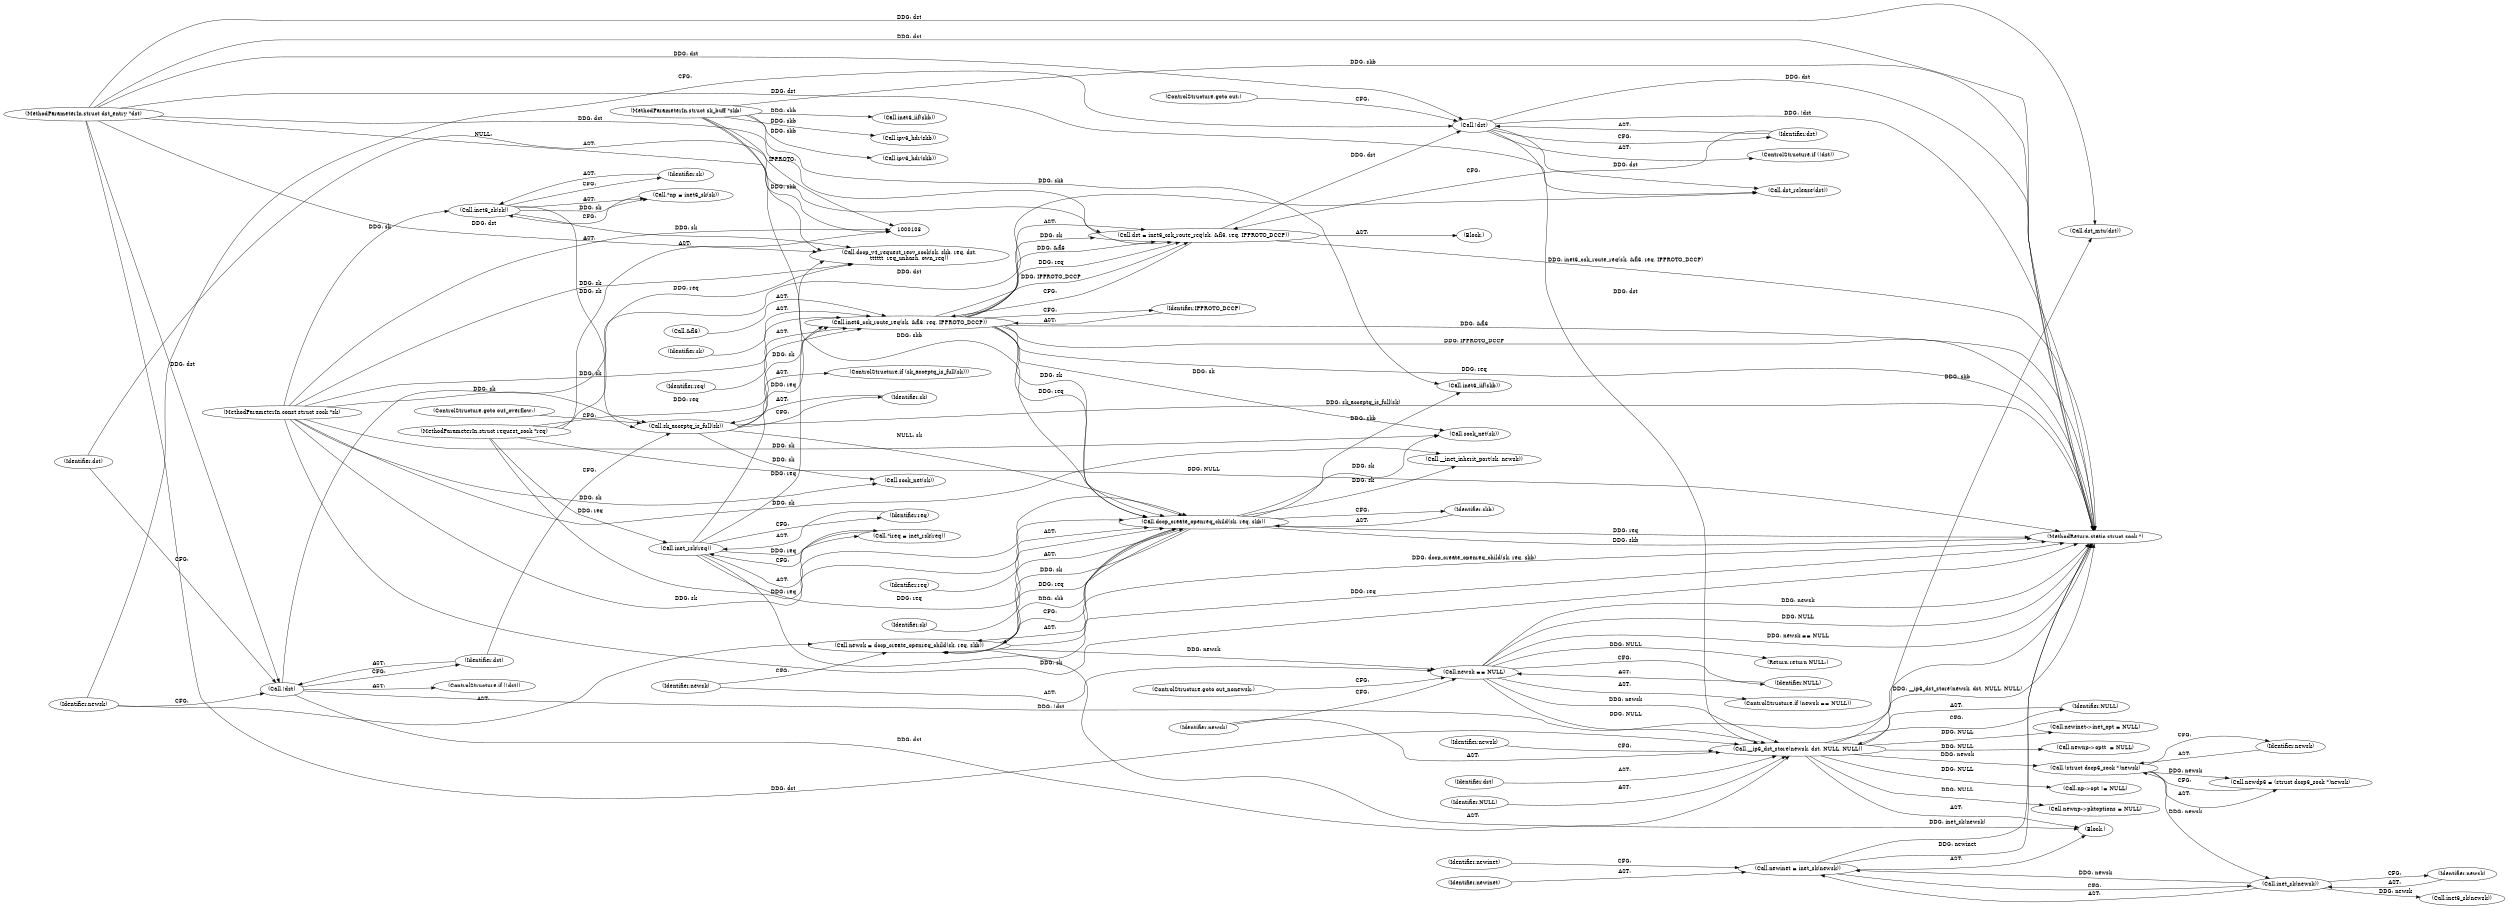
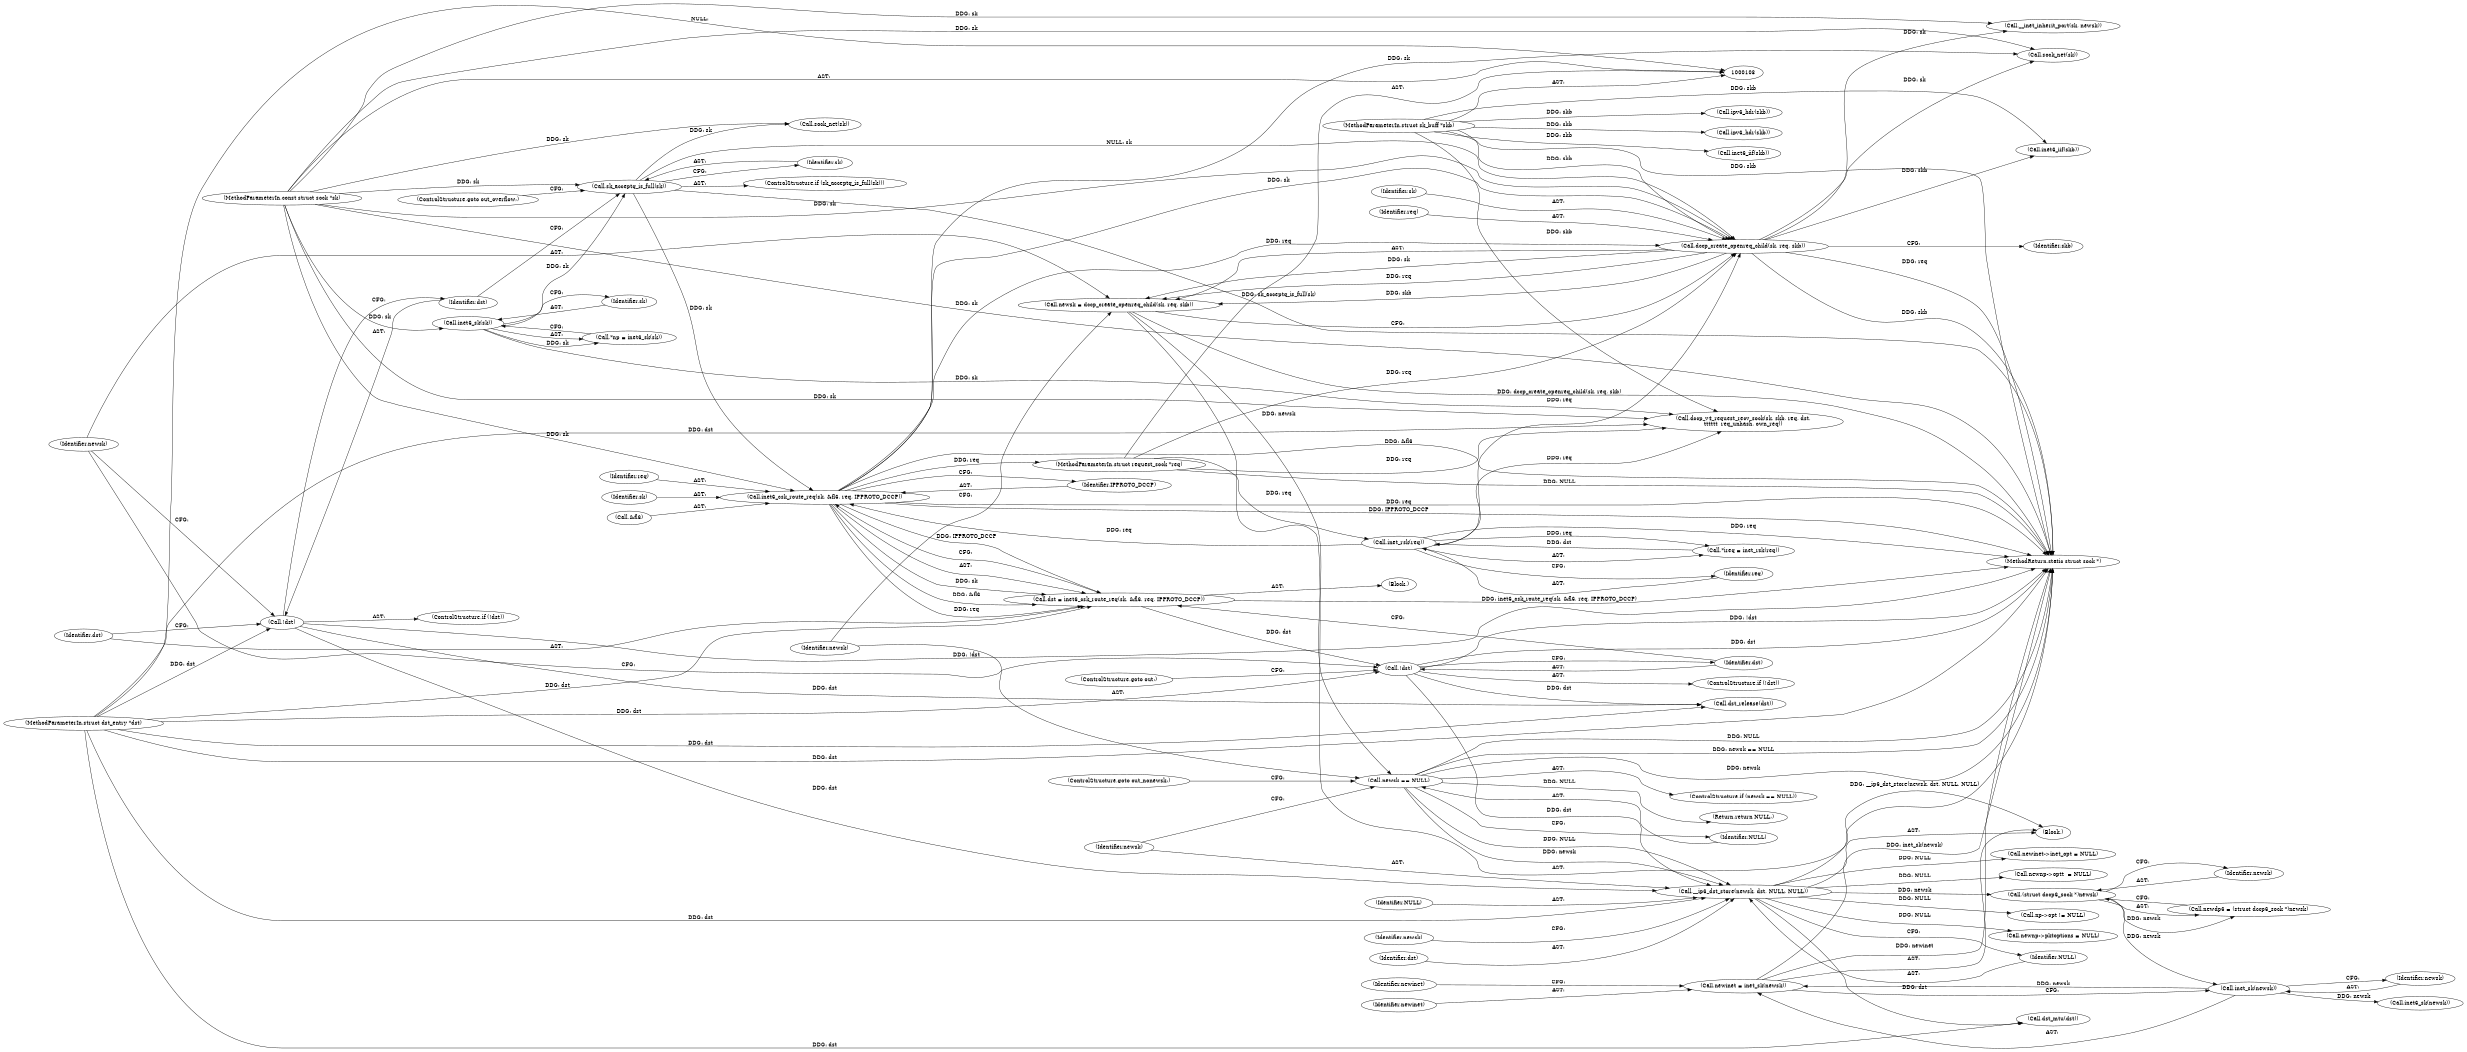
  digraph {
    rankdir=LR
    n1 [label="(Call,newinet = inet_sk(newsk))"]
    n2 [label="(Call,inet_sk(newsk))"]
    n3 [label="(MethodReturn,static struct sock *)"]
    n4 [label="(Block,)"]
    n5 [label="(Identifier,newsk)"]
    n6 [label="(Call,inet6_sk(newsk))"]
    n7 [label="(Call,(struct dccp6_sock *)newsk)"]
    n8 [label="(Identifier,newsk)"]
    n9 [label="(Call,newdp6 = (struct dccp6_sock *)newsk)"]
    n10 [label="(Call,__ip6_dst_store(newsk, dst, NULL, NULL))"]
    n11 [label="(Call,dst_mtu(dst))"]
    n12 [label="(Call,np->opt != NULL)"]
    n13 [label="(Call,newnp->pktoptions = NULL)"]
    n14 [label="(Identifier,NULL)"]
    n15 [label="(Call,newinet->inet_opt = NULL)"]
    n16 [label="(Call,newnp->opt\t  = NULL)"]
    n17 [label="(Call,newsk == NULL)"]
    n18 [label="(Identifier,NULL)"]
    n19 [label="(ControlStructure,if (newsk == NULL))"]
    n20 [label="(Return,return NULL;)"]
    n21 [label="(Call,newsk = dccp_create_openreq_child(sk, req, skb))"]
    n22 [label="(Call,dccp_create_openreq_child(sk, req, skb))"]
    n23 [label="(Identifier,skb)"]
    n24 [label="(Call,inet6_iif(skb))"]
    n25 [label="(Call,sock_net(sk))"]
    n26 [label="(Call,__inet_inherit_port(sk, newsk))"]
    n27 [label="(Call,sk_acceptq_is_full(sk))"]
    n28 [label="(Call,inet6_csk_route_req(sk, &fl6, req, IPPROTO_DCCP))"]
    n29 [label="(ControlStructure,if (sk_acceptq_is_full(sk)))"]
    n30 [label="(Call,sock_net(sk))"]
    n31 [label="(Identifier,sk)"]
    n32 [label="(Call,dst = inet6_csk_route_req(sk, &fl6, req, IPPROTO_DCCP))"]
    n33 [label="(Identifier,IPPROTO_DCCP)"]
    n34 [label="(Call,inet6_sk(sk))"]
    n35 [label="(Call,dccp_v4_request_recv_sock(sk, skb, req, dst,\n\t\t\t\t\t\t  req_unhash, own_req))"]
    n36 [label="(Call,*np = inet6_sk(sk))"]
    n37 [label="(Identifier,sk)"]
    n38 [label="(MethodParameterIn,const struct sock *sk)"]
    1000108
    n40 [label="(Call,!dst)"]
    n41 [label="(Block,)"]
    n42 [label="(Call,inet_rsk(req))"]
    n43 [label="(Call,*ireq = inet_rsk(req))"]
    n44 [label="(Identifier,req)"]
    n45 [label="(MethodParameterIn,struct request_sock *req)"]
    n46 [label="(MethodParameterIn,struct sk_buff *skb)"]
    n47 [label="(Call,inet6_iif(skb))"]
    n48 [label="(Call,ipv6_hdr(skb))"]
    n49 [label="(Call,ipv6_hdr(skb))"]
    n50 [label="(Call,!dst)"]
    n51 [label="(Identifier,dst)"]
    n52 [label="(Call,dst_release(dst))"]
    n53 [label="(ControlStructure,if (!dst))"]
    n54 [label="(MethodParameterIn,struct dst_entry *dst)"]
    n55 [label="(Identifier,dst)"]
    n56 [label="(ControlStructure,if (!dst))"]
    n57 [label="(ControlStructure,goto out_overflow;)"]
    n58 [label="(Identifier,req)"]
    n59 [label="(Identifier,NULL)"]
    n60 [label="(Identifier,dst)"]
    n61 [label="(Call,&fl6)"]
    n62 [label="(Identifier,newsk)"]
    n63 [label="(Identifier,newsk)"]
    n64 [label="(Identifier,sk)"]
    n65 [label="(ControlStructure,goto out;)"]
    n66 [label="(Identifier,newsk)"]
    n67 [label="(Identifier,req)"]
    n68 [label="(Identifier,sk)"]
    n69 [label="(ControlStructure,goto out_nonewsk;)"]
    n70 [label="(Identifier,newinet)"]
    n71 [label="(Identifier,newinet)"]
    n72 [label="(Identifier,dst)"]
    n73 [label="(Identifier,newsk)"]
    n1 -> n2 [label="CFG: "]
    n1 -> n3 [label="DDG: newinet"]
    n1 -> n3 [label="DDG: inet_sk(newsk)"]
    n1 -> n4 [label="AST: "]
    n2 -> n1 [label="AST: "]
    n2 -> n1 [label="DDG: newsk"]
    n2 -> n5 [label="CFG: "]
    n2 -> n6 [label="DDG: newsk"]
    n5 -> n2 [label="AST: "]
    n7 -> n2 [label="DDG: newsk"]
    n7 -> n8 [label="CFG: "]
    n7 -> n9 [label="AST: "]
    n7 -> n9 [label="DDG: newsk"]
    n8 -> n7 [label="AST: "]
    n9 -> n7 [label="CFG: "]
    n10 -> n3 [label="DDG: __ip6_dst_store(newsk, dst, NULL, NULL)"]
    n10 -> n4 [label="AST: "]
    n10 -> n7 [label="DDG: newsk"]
-   n10 -> n11 [label="DDG: skb"]
+   n10 -> n11 [label="DDG: dst"]
    n10 -> n12 [label="DDG: NULL"]
    n10 -> n13 [label="DDG: NULL"]
    n10 -> n14 [label="CFG: "]
    n10 -> n15 [label="DDG: NULL"]
    n10 -> n16 [label="DDG: NULL"]
    n14 -> n10 [label="AST: "]
    n17 -> n3 [label="DDG: newsk"]
    n17 -> n3 [label="DDG: NULL"]
    n17 -> n3 [label="DDG: newsk == NULL"]
    n17 -> n10 [label="DDG: newsk"]
    n17 -> n10 [label="DDG: NULL"]
    n17 -> n18 [label="CFG: "]
    n17 -> n19 [label="AST: "]
    n17 -> n20 [label="DDG: NULL"]
    n18 -> n17 [label="AST: "]
    n21 -> n3 [label="DDG: dccp_create_openreq_child(sk, req, skb)"]
    n21 -> n4 [label="AST: "]
    n21 -> n17 [label="DDG: newsk"]
    n21 -> n22 [label="CFG: "]
    n22 -> n3 [label="DDG: req"]
    n22 -> n3 [label="DDG: skb"]
    n22 -> n21 [label="AST: "]
    n22 -> n21 [label="DDG: sk"]
    n22 -> n21 [label="DDG: req"]
    n22 -> n21 [label="DDG: skb"]
    n22 -> n23 [label="CFG: "]
    n22 -> n24 [label="DDG: skb"]
    n22 -> n25 [label="DDG: sk"]
    n22 -> n26 [label="DDG: sk"]
-   n23 -> n22 [label="AST: "]
    n27 -> n3 [label="DDG: sk_acceptq_is_full(sk)"]
    n27 -> n22 [label="NULL: sk"]
    n27 -> n28 [label="DDG: sk"]
    n27 -> n29 [label="AST: "]
    n27 -> n30 [label="DDG: sk"]
    n27 -> n31 [label="CFG: "]
    n28 -> n3 [label="DDG: req"]
    n28 -> n3 [label="DDG: IPPROTO_DCCP"]
    n28 -> n3 [label="DDG: &fl6"]
    n28 -> n22 [label="DDG: sk"]
    n28 -> n22 [label="DDG: req"]
    n28 -> n25 [label="DDG: sk"]
    n28 -> n32 [label="AST: "]
    n28 -> n32 [label="DDG: sk"]
    n28 -> n32 [label="DDG: &fl6"]
    n28 -> n32 [label="DDG: req"]
    n28 -> n32 [label="DDG: IPPROTO_DCCP"]
    n28 -> n33 [label="CFG: "]
    n31 -> n27 [label="AST: "]
    n32 -> n3 [label="DDG: inet6_csk_route_req(sk, &fl6, req, IPPROTO_DCCP)"]
    n32 -> n28 [label="CFG: "]
    n32 -> n40 [label="DDG: dst"]
    n32 -> n41 [label="AST: "]
    n33 -> n28 [label="AST: "]
    n34 -> n27 [label="DDG: sk"]
    n34 -> n35 [label="DDG: sk"]
    n34 -> n36 [label="AST: "]
    n34 -> n36 [label="DDG: sk"]
    n34 -> n37 [label="CFG: "]
    n36 -> n34 [label="CFG: "]
    n37 -> n34 [label="AST: "]
    n38 -> n3 [label="DDG: sk"]
    n38 -> n22 [label="DDG: sk"]
    n38 -> n25 [label="DDG: sk"]
    n38 -> n26 [label="DDG: sk"]
    n38 -> n27 [label="DDG: sk"]
    n38 -> n28 [label="DDG: sk"]
    n38 -> n30 [label="DDG: sk"]
    n38 -> n34 [label="DDG: sk"]
    n38 -> n35 [label="DDG: sk"]
    n38 -> 1000108 [label="AST: "]
    n40 -> n3 [label="DDG: !dst"]
    n40 -> n3 [label="DDG: dst"]
    n40 -> n10 [label="DDG: dst"]
    n40 -> n52 [label="DDG: dst"]
    n40 -> n55 [label="CFG: "]
    n40 -> n56 [label="AST: "]
    n42 -> n3 [label="DDG: req"]
    n42 -> n22 [label="DDG: req"]
    n42 -> n28 [label="DDG: req"]
    n42 -> n35 [label="DDG: req"]
    n42 -> n43 [label="AST: "]
    n42 -> n43 [label="DDG: req"]
    n42 -> n44 [label="CFG: "]
-   n43 -> n42 [label="CFG: "]
+   n43 -> n42 [label="DDG: dst"]
    n44 -> n42 [label="AST: "]
    n45 -> n3 [label="DDG: NULL"]
    n45 -> n22 [label="DDG: req"]
-   n45 -> n28 [label="DDG: req"]
+   n28 -> n45 [label="DDG: req"]
    n45 -> n35 [label="DDG: req"]
    n45 -> 1000108 [label="AST: "]
    n45 -> n42 [label="DDG: req"]
    n46 -> n3 [label="DDG: skb"]
    n46 -> n22 [label="DDG: skb"]
    n46 -> n24 [label="DDG: skb"]
    n46 -> n35 [label="DDG: skb"]
-   n46 -> 1000108 [label="IPPROTO: "]
+   n46 -> 1000108 [label="AST: "]
    n46 -> n47 [label="DDG: skb"]
    n46 -> n48 [label="DDG: skb"]
    n46 -> n49 [label="DDG: skb"]
    n50 -> n3 [label="DDG: !dst"]
    n50 -> n10 [label="DDG: dst"]
    n50 -> n51 [label="CFG: "]
    n50 -> n52 [label="DDG: dst"]
    n50 -> n53 [label="AST: "]
    n51 -> n27 [label="CFG: "]
    n51 -> n50 [label="AST: "]
    n54 -> n3 [label="DDG: dst"]
    n54 -> n10 [label="DDG: dst"]
    n54 -> n11 [label="DDG: dst"]
    n54 -> n32 [label="DDG: dst"]
    n54 -> n35 [label="DDG: dst"]
    n54 -> 1000108 [label="NULL: "]
    n54 -> n40 [label="DDG: dst"]
    n54 -> n50 [label="DDG: dst"]
    n54 -> n52 [label="DDG: dst"]
    n55 -> n32 [label="CFG: "]
    n55 -> n40 [label="AST: "]
    n57 -> n27 [label="CFG: "]
    n58 -> n22 [label="AST: "]
    n59 -> n10 [label="AST: "]
    n60 -> n32 [label="AST: "]
    n60 -> n50 [label="CFG: "]
    n61 -> n28 [label="AST: "]
    n62 -> n10 [label="CFG: "]
    n63 -> n10 [label="AST: "]
    n63 -> n17 [label="CFG: "]
    n64 -> n28 [label="AST: "]
    n65 -> n40 [label="CFG: "]
    n66 -> n17 [label="AST: "]
    n66 -> n21 [label="CFG: "]
    n67 -> n28 [label="AST: "]
    n68 -> n22 [label="AST: "]
    n69 -> n17 [label="CFG: "]
    n70 -> n1 [label="CFG: "]
    n71 -> n1 [label="AST: "]
    n72 -> n10 [label="AST: "]
    n73 -> n21 [label="AST: "]
    n73 -> n40 [label="CFG: "]
    n73 -> n50 [label="CFG: "]
  }
